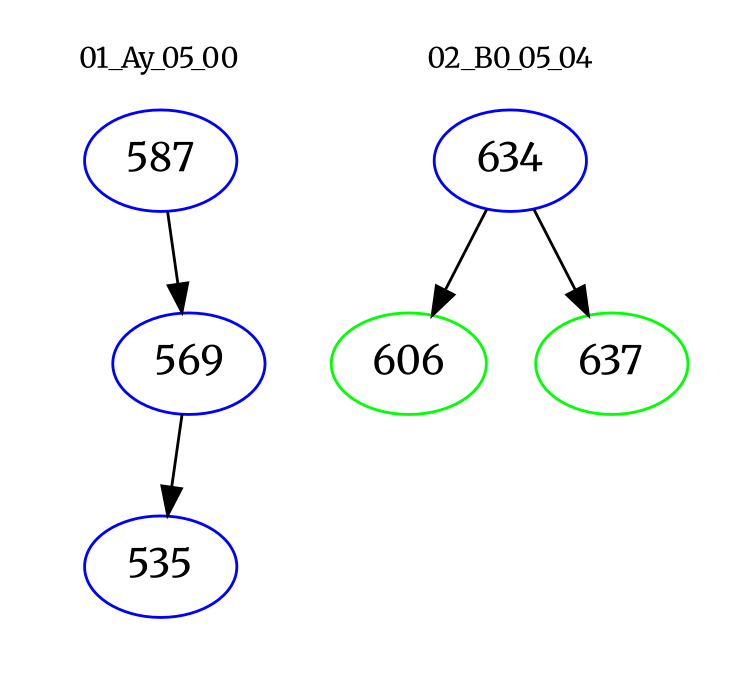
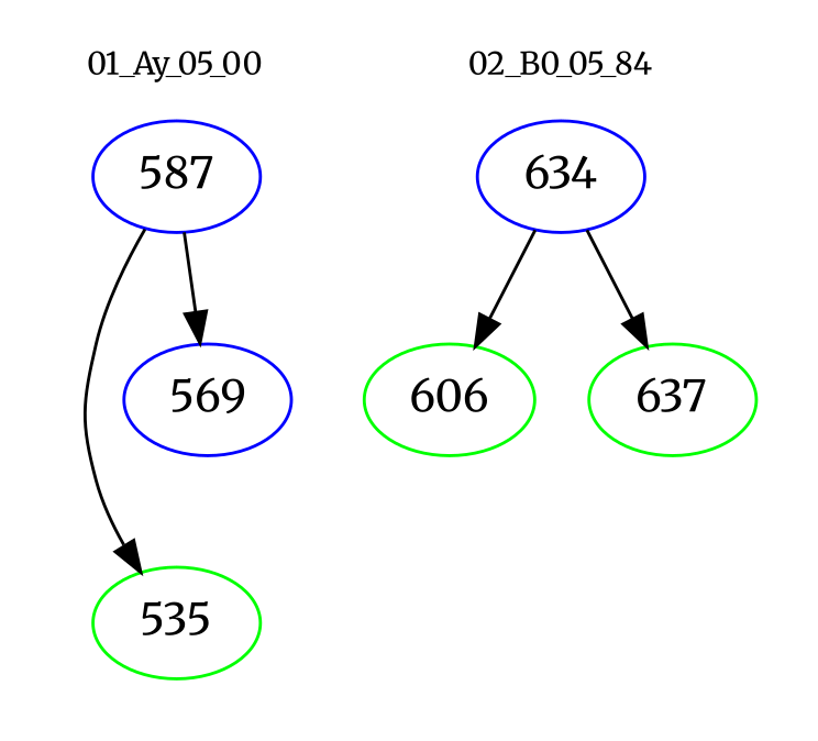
  digraph {
    fontname=Merriweather
    node [color=blue fontname=Merriweather]
    edge [color=black fontname=Merriweather]
    n1 [label=587]
-   n2 [label=535]
+   n2 [color=green label=535]
    n3 [label=569]
    n4 [label=634]
    n5 [color=green label=606]
    n6 [color=green label=637]
    subgraph cluster_1 {
      color=white
      fontsize=10
      label="01_Ay_05_00"
      n1
      n2
      n3
    }
    subgraph cluster_2 {
      color=white
      fontsize=10
-     label="02_B0_05_04"
+     label="02_B0_05_84"
      n4
      n5
      n6
    }
-   n3 -> n2
+   n1 -> n2
    n1 -> n3
    n4 -> n5
    n4 -> n6
  }
